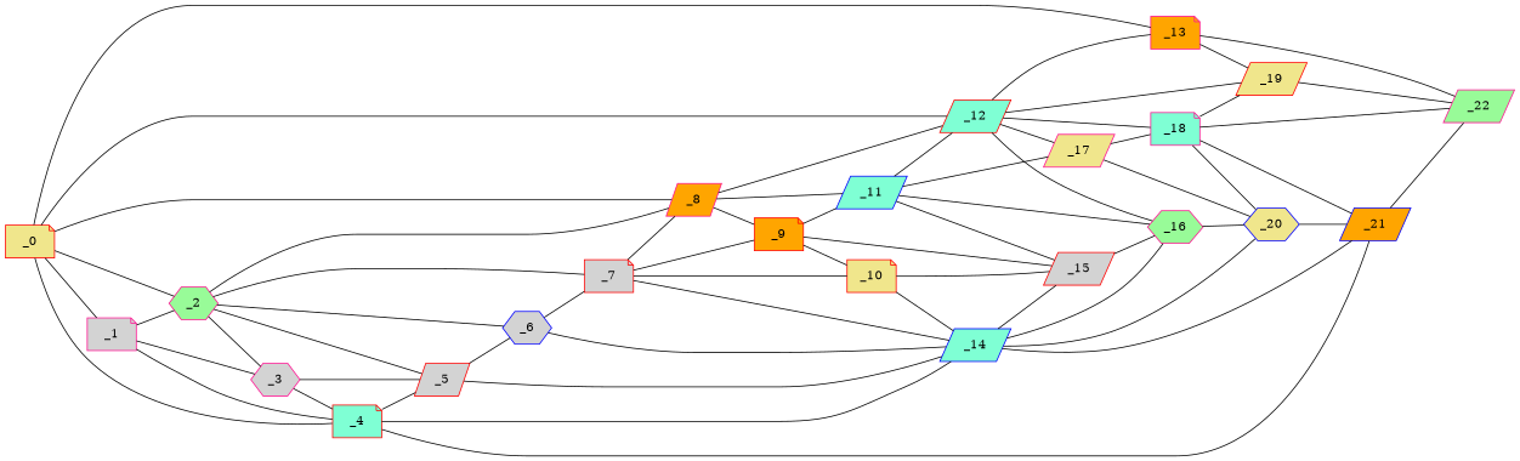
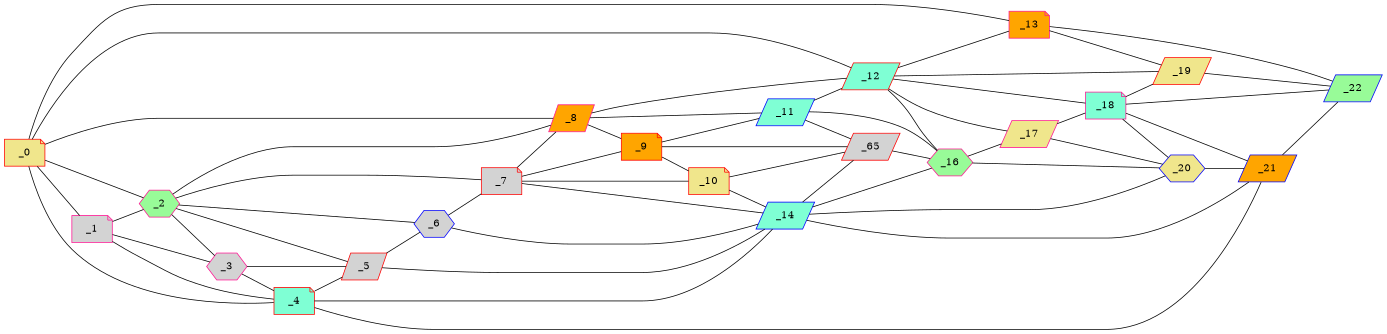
  graph {
    rankdir=LR
    node [color=red fillcolor=lightgrey shape=parallelogram style=filled x=70 y=29]
    edge [valence=2]
    _0 [fillcolor=khaki shape=note x=6 y=20]
    _1 [color=deeppink shape=note x=38]
    _2 [color=deeppink fillcolor=palegreen shape=hexagon x=45 y=36]
    _4 [fillcolor=aquamarine shape=note x=54 y=14]
    _8 [color=deeppink fillcolor=orange x=59 y=58]
    _12 [fillcolor=aquamarine y=87]
    _13 [color=deeppink fillcolor=orange shape=note x=71 y=113]
    _3 [color=deeppink shape=hexagon x=46]
    _5 [x=55 y=31]
    _6 [color=blue shape=hexagon x=57 y=41]
    _7 [shape=note x=58 y=47]
    _14 [color=blue fillcolor=aquamarine x=73 y=48]
    _21 [color=blue fillcolor=orange x=122 y=78]
    _9 [fillcolor=orange shape=note x=66 y=56]
    _11 [color=blue fillcolor=aquamarine y=69]
    _16 [color=deeppink fillcolor=palegreen shape=hexagon x=87 y=67]
    _17 [color=deeppink fillcolor=khaki x=92 y=72]
    _18 [color=deeppink fillcolor=aquamarine shape=note x=95 y=93]
    _19 [fillcolor=khaki x=95 y=97]
-   _22 [color=deeppink fillcolor=palegreen x=124 y=105]
+   _22 [color=blue fillcolor=palegreen x=124 y=105]
    _10 [fillcolor=khaki shape=note y=54]
-   _15 [x=77 y=58]
+   _15 [x=77 y=58 label=_65]
    _20 [color=blue fillcolor=khaki shape=hexagon x=98 y=70]
    _0 -- _1 [valence=1]
    _0 -- _2
    _0 -- _4 [valence=1]
    _0 -- _8
    _0 -- _12
    _0 -- _13 [valence=1]
    _1 -- _2
    _1 -- _4
    _1 -- _3 [valence=1]
    _2 -- _8
    _2 -- _3 [valence=1]
    _2 -- _5
    _2 -- _6
    _2 -- _7
    _4 -- _5 [valence=1]
    _4 -- _14 [valence=1]
    _4 -- _21 [valence=1]
    _8 -- _12
    _8 -- _9 [valence=1]
    _8 -- _11
    _12 -- _13 [valence=1]
    _12 -- _16
    _12 -- _17
    _12 -- _18
    _12 -- _19
    _13 -- _19
    _13 -- _22 [valence=1]
    _3 -- _4
    _3 -- _5
    _5 -- _6 [valence=1]
    _5 -- _14 [valence=1]
    _6 -- _7 [valence=1]
    _6 -- _14
    _7 -- _8 [valence=1]
    _7 -- _14 [valence=1]
    _7 -- _9
    _7 -- _10 [valence=1]
    _14 -- _21
    _14 -- _16
    _14 -- _15 [valence=1]
    _14 -- _20 [valence=1]
    _21 -- _22 [valence=1]
    _9 -- _11
    _9 -- _10
    _9 -- _15
    _11 -- _12 [valence=1]
    _11 -- _16 [valence=1]
    _11 -- _15 [valence=1]
-   _11 -- _17
+   _16 -- _17
    _16 -- _20 [valence=1]
    _17 -- _18
    _17 -- _20
    _18 -- _21
    _18 -- _19 [valence=1]
    _18 -- _22
    _18 -- _20 [valence=1]
    _19 -- _22 [valence=1]
    _10 -- _14
    _10 -- _15 [valence=1]
    _15 -- _16
    _20 -- _21
  }
